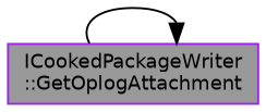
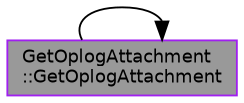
  digraph {
    rankdir=LR
-   n1 [color=purple fillcolor=grey60 fontcolor=black fontname=Helvetica fontsize=10 height=0.2 label="ICookedPackageWriter\l::GetOplogAttachment" shape=box style=filled width=0.4]
+   n1 [color=purple fillcolor=grey60 fontcolor=black fontname=Helvetica fontsize=10 height=0.2 label="GetOplogAttachment\l::GetOplogAttachment" shape=box style=filled width=0.4]
    n1 -> n1 [color=black fontname=Helvetica fontsize=10 labelfontname=Helvetica labelfontsize=10 style=solid]
  }
